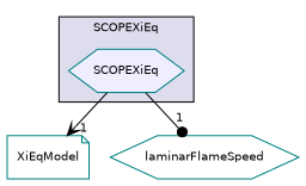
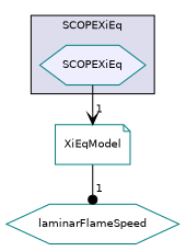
  digraph {
    compound=true
    node [color=teal fontname=Helvetica fontsize=10 shape=hexagon]
    edge [color=black headlabel=1 labeldistance=1.5 labelfontname=Helvetica labelfontsize=10]
    n1 [fillcolor="#eeeeff" label=SCOPEXiEq pencolor=black style=filled]
    n2 [label=XiEqModel shape=note]
    n3 [label=laminarFlameSpeed]
    subgraph cluster_1 {
      bgcolor="#ddddee"
      fontname=Helvetica
      fontsize=10
      label=SCOPEXiEq
      pencolor=black
      n1
    }
    n1 -> n2 [arrowhead=vee]
-   n1 -> n3 [arrowhead=dot]
+   n2 -> n3 [arrowhead=dot]
  }
